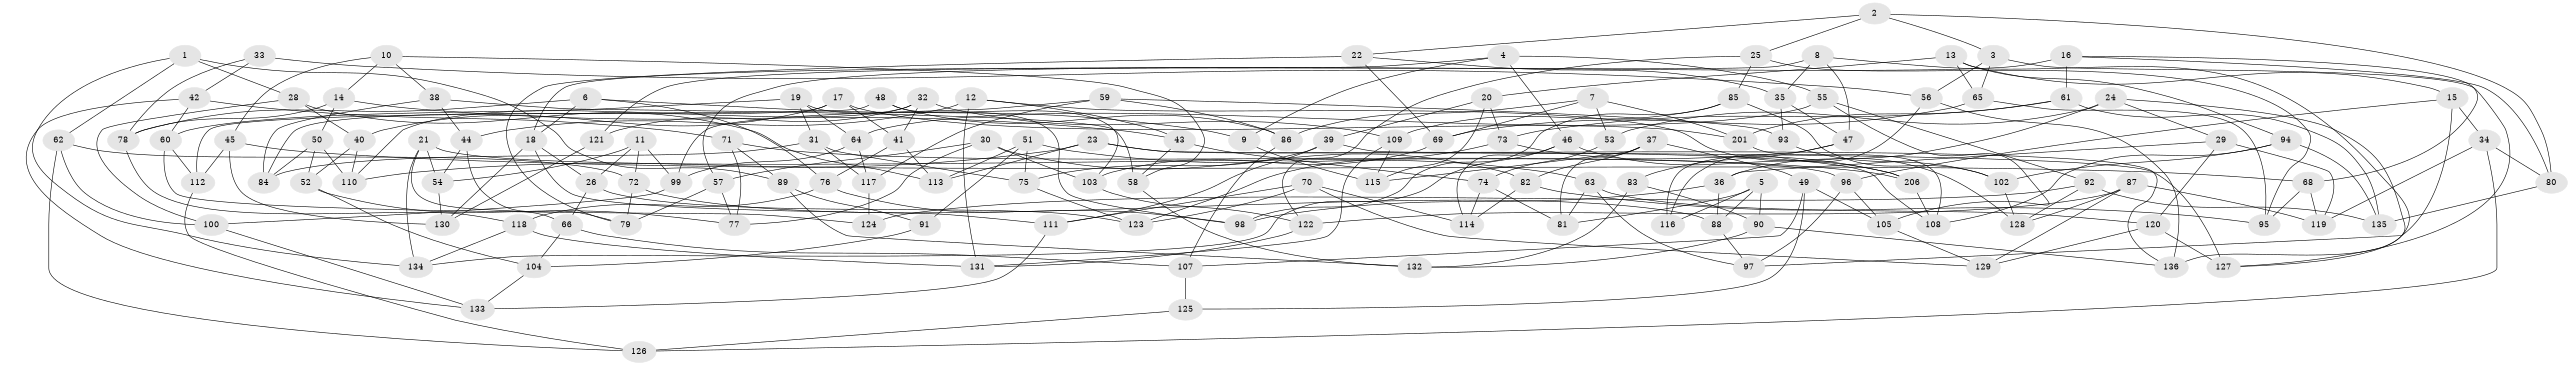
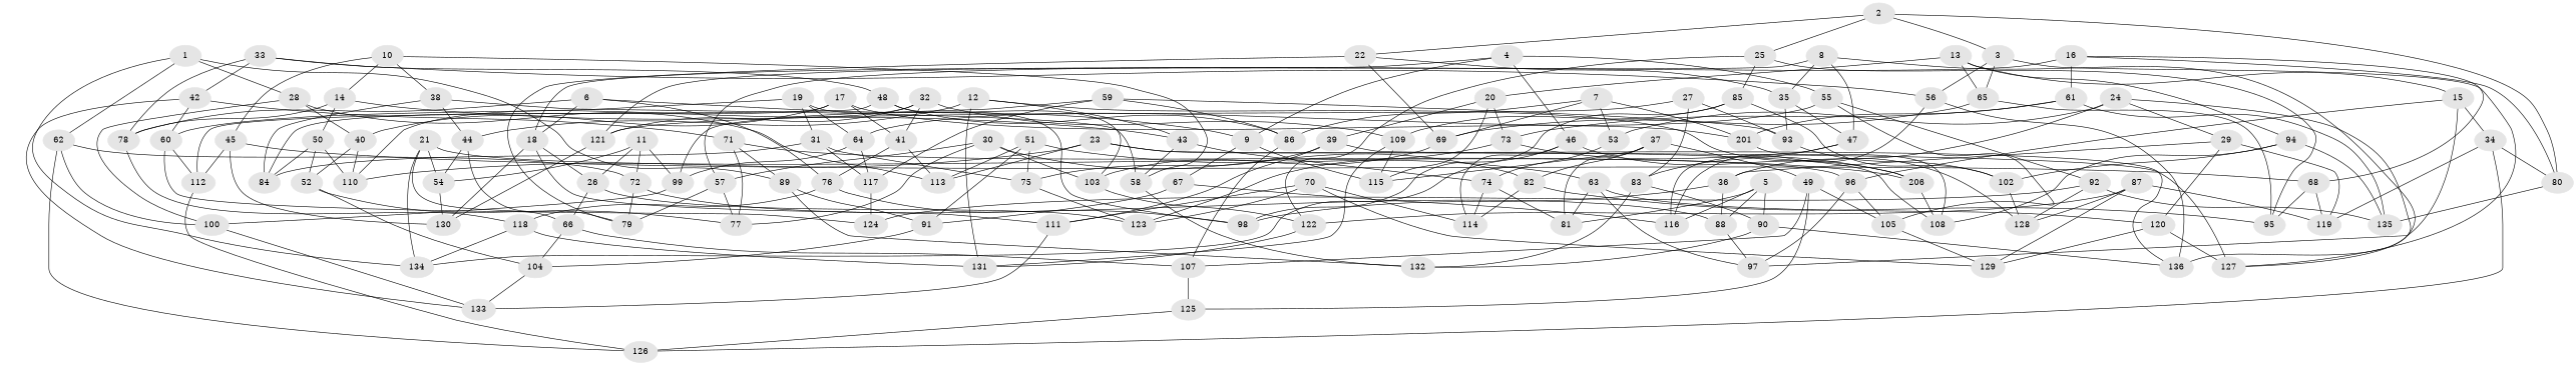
  graph {
    node [color=gray90 style=filled]
    1
    28
    62
    89
    134
    40
    113
    100
    72
    126
    91
    132
    2
    3
    22
    25
    80
    56
    65
    127
    69
    35
    79
    85
    95
    122
    135
    116
    136
    4
    9
    46
    55
    121
+   67
    115
    n37 [label=206]
    114
    64
    105
    92
    130
    5
    81
    88
    90
    97
    6
    18
    76
    78
    26
    111
    98
    118
    7
    53
    86
    n59 [label=201]
    74
    103
    107
    108
    8
    47
    93
    83
    10
    14
    38
    45
    58
    43
    50
    44
    84
    68
    112
    11
    54
    99
    66
    123
    12
    128
    131
    13
    15
    20
    94
    34
    96
    39
    73
    102
    110
    52
    119
    16
    57
    61
    77
    17
    41
    19
    31
    60
    75
    117
    124
    21
    104
    23
    24
    29
    36
    120
    109
+   27
    133
    129
    30
    82
    32
    33
    42
    48
    71
    37
    49
    125
    51
    63
    59
    70
    87
    1 -- 28
    1 -- 62
    1 -- 89
    1 -- 134
    28 -- 40
    28 -- 113
    28 -- 100
    62 -- 100
    62 -- 72
    62 -- 126
    89 -- 91
    89 -- 132
    40 -- 110
    40 -- 52
    100 -- 133
    72 -- 79
    72 -- 88
    91 -- 104
    2 -- 3
    2 -- 22
    2 -- 25
    2 -- 80
    3 -- 56
    3 -- 65
    3 -- 127
    22 -- 69
    22 -- 35
    22 -- 79
    25 -- 85
    25 -- 95
    25 -- 122
    80 -- 135
    56 -- 116
    56 -- 136
    65 -- 69
    65 -- 95
    69 -- 103
    35 -- 47
    35 -- 93
    85 -- 98
    85 -- 102
    85 -- 109
    122 -- 131
    4 -- 9
    4 -- 46
    4 -- 55
    4 -- 121
+   9 -- 67
    9 -- 115
    46 -- 134
    46 -- n37
    46 -- 114
    55 -- 64
    55 -- 105
    55 -- 92
    121 -- 130
+   67 -- 91
+   67 -- 116
    n37 -- 108
    64 -- 99
    64 -- 117
    105 -- 129
    92 -- 135
    92 -- 128
    92 -- 124
    5 -- 116
    5 -- 81
    5 -- 88
    5 -- 90
    88 -- 97
    90 -- 132
    90 -- 136
    6 -- 9
    6 -- 18
    6 -- 76
    6 -- 78
    18 -- 130
    18 -- 26
    18 -- 111
    76 -- 98
    76 -- 118
    78 -- 118
    26 -- 66
    26 -- 123
    111 -- 133
    118 -- 134
    118 -- 131
    7 -- 69
    7 -- 53
    7 -- 86
    7 -- n59
    53 -- 74
    86 -- 107
    n59 -- 108
    74 -- 114
    74 -- 81
    103 -- 122
    107 -- 125
    8 -- 35
    8 -- 136
    8 -- 18
    8 -- 47
    47 -- 116
    47 -- 83
    93 -- 102
    83 -- 132
    83 -- 90
    10 -- 14
    10 -- 38
    10 -- 45
    10 -- 58
    14 -- 78
    14 -- 43
    14 -- 50
    38 -- 58
    38 -- 44
    38 -- 84
    45 -- 130
    45 -- 68
    45 -- 112
    58 -- 132
    43 -- 74
    43 -- 58
    50 -- 84
    50 -- 110
    50 -- 52
    44 -- 79
    44 -- 54
    68 -- 95
    68 -- 119
    112 -- 126
    11 -- 72
    11 -- 26
    11 -- 54
    11 -- 99
    54 -- 130
    99 -- 100
    66 -- 107
    66 -- 104
    12 -- 43
    12 -- 44
    12 -- 128
    12 -- 131
    13 -- 65
    13 -- 15
    13 -- 20
    13 -- 94
    15 -- 97
    15 -- 34
    15 -- 96
    20 -- 115
    20 -- 39
    20 -- 73
    94 -- 135
    94 -- 108
    94 -- 102
    34 -- 126
    34 -- 80
    34 -- 119
    96 -- 105
    96 -- 97
    39 -- 136
    39 -- 111
    39 -- 75
    73 -- n37
    73 -- 123
    102 -- 128
    52 -- 77
    52 -- 104
    16 -- 80
    16 -- 68
    16 -- 57
    16 -- 61
    57 -- 79
    57 -- 77
    61 -- 135
    61 -- n59
    61 -- 73
    17 -- 40
    17 -- n59
    17 -- 84
    17 -- 41
    41 -- 113
    41 -- 76
    19 -- 64
    19 -- 98
    19 -- 31
    19 -- 60
    31 -- 84
    31 -- 75
    31 -- 117
    60 -- 112
    60 -- 124
    75 -- 123
    117 -- 124
    21 -- 134
    21 -- 54
    21 -- 66
    21 -- 96
    104 -- 133
    23 -- 113
    23 -- 127
    23 -- 108
    23 -- 110
    24 -- 127
    24 -- 53
    24 -- 29
    24 -- 36
    29 -- 119
    29 -- 36
    29 -- 120
    36 -- 88
    36 -- 98
    120 -- 127
    120 -- 129
    109 -- 115
    109 -- 131
+   27 -- 121
+   27 -- 93
+   27 -- 83
    30 -- 103
    30 -- 57
    30 -- 77
    30 -- 82
    82 -- 95
    82 -- 114
    32 -- 121
    32 -- 110
    32 -- 41
    32 -- 109
    33 -- 56
    33 -- 78
    33 -- 42
+   33 -- 48
    42 -- 60
    42 -- 133
    42 -- 71
    48 -- 86
    48 -- 103
    48 -- 112
    71 -- 89
    71 -- n37
    71 -- 77
    37 -- 115
    37 -- 81
    37 -- 82
    37 -- 49
    49 -- 105
    49 -- 107
    49 -- 125
    125 -- 126
    51 -- 113
    51 -- 91
    51 -- 75
    51 -- 63
    63 -- 81
    63 -- 97
    63 -- 120
    59 -- 86
    59 -- 93
    59 -- 99
    59 -- 117
    70 -- 114
    70 -- 111
    70 -- 123
    70 -- 129
    87 -- 122
    87 -- 128
    87 -- 119
    87 -- 129
  }
